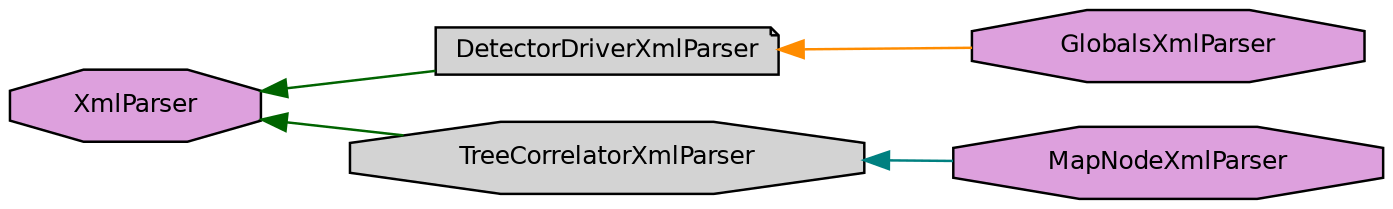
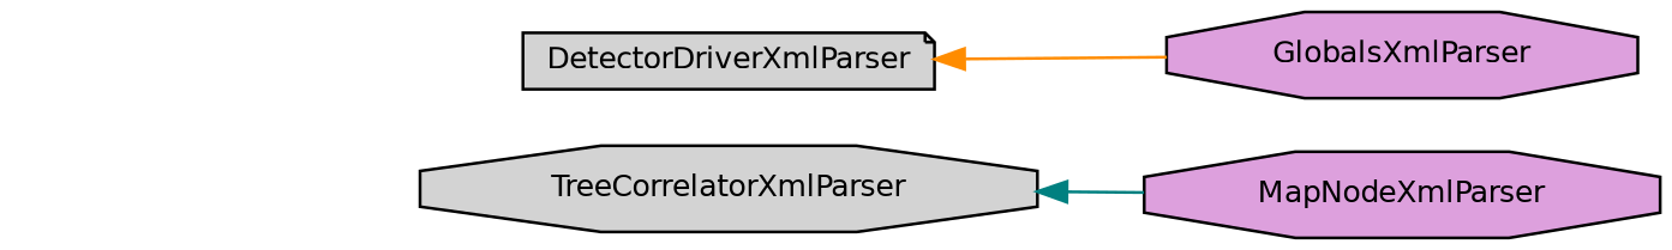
  digraph {
    rankdir=LR
    node [color=black fillcolor=plum fontname=Helvetica fontsize=10 shape=octagon style=filled]
    edge [color=darkgreen dir=back fontname=Helvetica fontsize=10 labelfontname=Helvetica labelfontsize=10 style=solid]
-   n1 [height=0.2 label=XmlParser width=0.4]
    n2 [fillcolor=lightgrey height=0.2 label=DetectorDriverXmlParser shape=note width=0.4]
    n3 [fillcolor=lightgrey height=0.2 label=TreeCorrelatorXmlParser width=0.4]
    n4 [height=0.2 label=GlobalsXmlParser width=0.4]
    n5 [height=0.2 label=MapNodeXmlParser width=0.4]
-   n1 -> n2
-   n1 -> n3
    n2 -> n4 [color=darkorange]
    n3 -> n5 [color=teal]
  }
